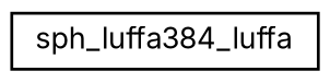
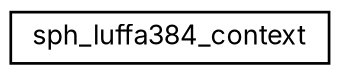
  digraph {
    rankdir=LR
    fontname=Inter
-   n1 [color=black fillcolor=white fontname=Inter fontsize=10 height=0.2 label=sph_luffa384_luffa shape=record style=filled width=0.4]
+   n1 [color=black fillcolor=white fontname=Inter fontsize=10 height=0.2 label=sph_luffa384_context shape=record style=filled width=0.4]
  }
